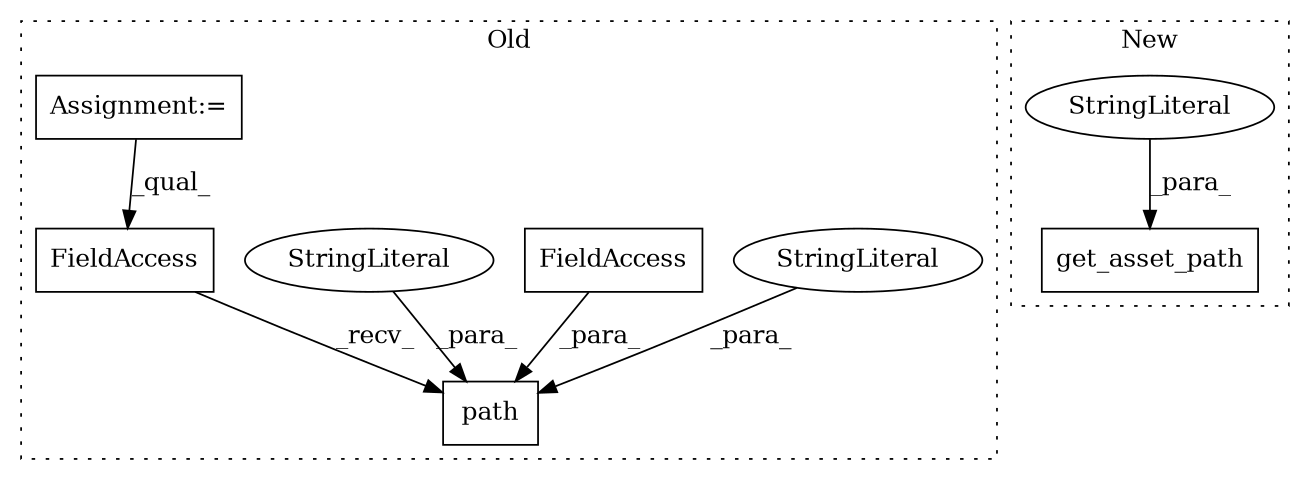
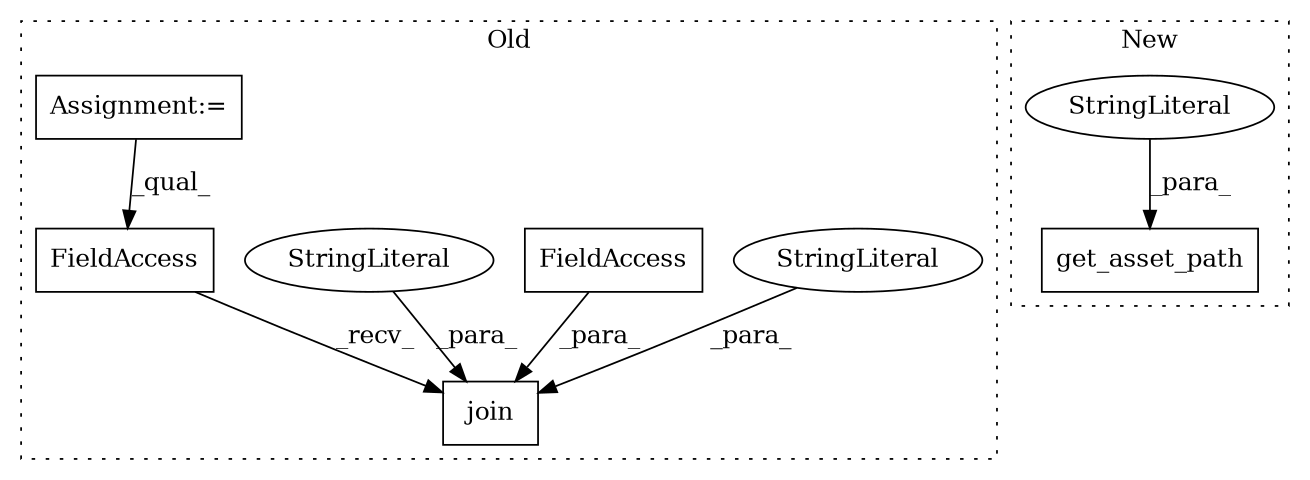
  digraph {
    node [a=45 l=16 shape=box]
-   n1 [a=32 l="5,1" label=path s="18533,18590"]
+   n1 [a=32 l="5,1" label=join s="18533,18590"]
    n2 [a=22 l=7 label=FieldAccess s=18525]
    n3 [label=StringLiteral s=18574 shape=ellipse]
    n4 [a=22 l=26 label=FieldAccess s=18538]
    n5 [l=8 label=StringLiteral s=18565 shape=ellipse]
    n6 [a=7 l=2 label="Assignment:=" s=18392]
    n7 [a=32 l="15,1" label=get_asset_path s="18036,18067"]
    n8 [label=StringLiteral s=18051 shape=ellipse]
    subgraph cluster_1 {
      label=Old
      style=dotted
      n1
      n2
      n3
      n4
      n5
      n6
    }
    subgraph cluster_2 {
      label=New
      style=dotted
      n7
      n8
    }
    n2 -> n1 [label=_recv_]
    n3 -> n1 [label=_para_]
    n4 -> n1 [label=_para_]
    n5 -> n1 [label=_para_]
    n6 -> n2 [label=_qual_]
    n8 -> n7 [label=_para_]
  }
